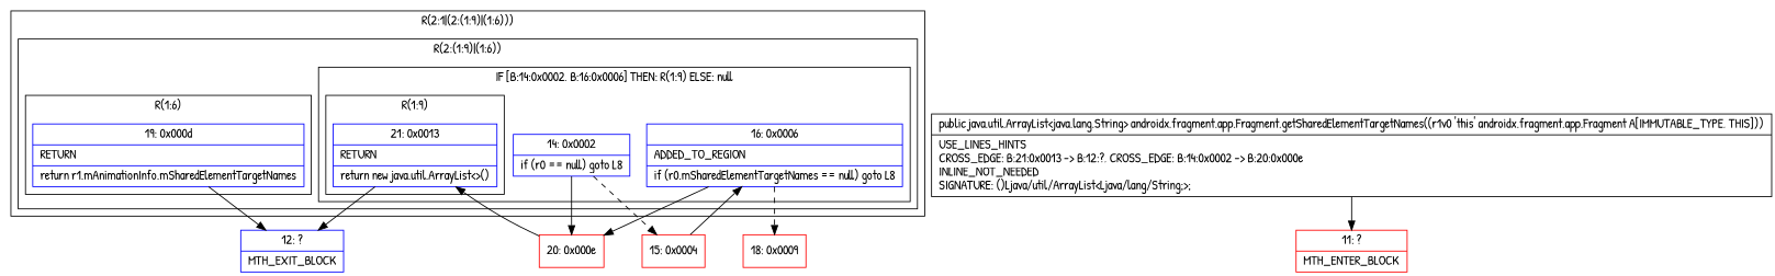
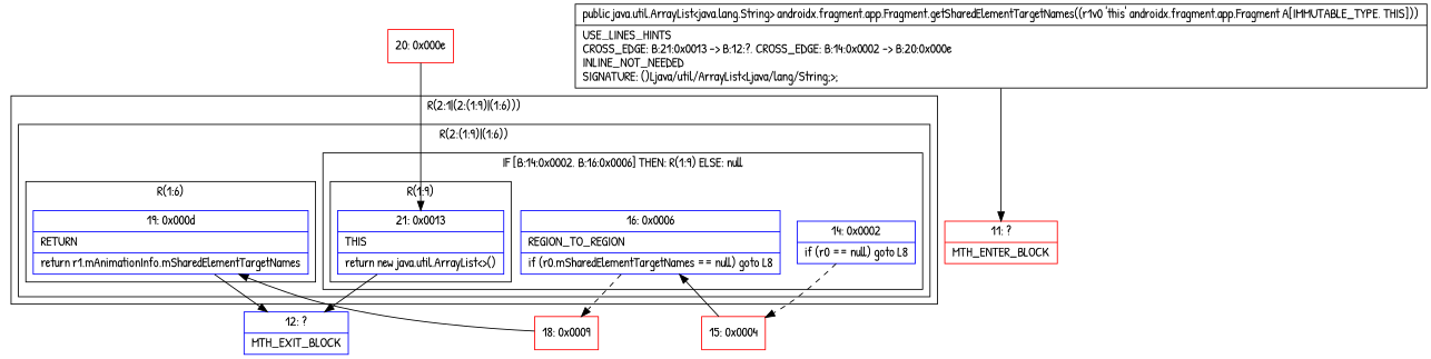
  digraph {
    fontname="Patrick Hand"
    node [color=blue fontname="Patrick Hand" shape=record]
    edge [fontname="Patrick Hand"]
-   n1 [label="{21\:\ 0x0013|RETURN\l|return new java.util.ArrayList\<\>()\l}"]
+   n1 [label="{21\:\ 0x0013|THIS\l|return new java.util.ArrayList\<\>()\l}"]
    n2 [label="{14\:\ 0x0002|if (r0 == null) goto L8\l}"]
-   n3 [label="{16\:\ 0x0006|ADDED_TO_REGION\l|if (r0.mSharedElementTargetNames == null) goto L8\l}"]
+   n3 [label="{16\:\ 0x0006|REGION_TO_REGION\l|if (r0.mSharedElementTargetNames == null) goto L8\l}"]
    n4 [label="{19\:\ 0x000d|RETURN\l|return r1.mAnimationInfo.mSharedElementTargetNames\l}"]
    n5 [label="{12\:\ ?|MTH_EXIT_BLOCK\l}"]
    n6 [color=red label="{15\:\ 0x0004}"]
    n7 [color=red label="{20\:\ 0x000e}"]
    n8 [color=red label="{18\:\ 0x0009}"]
    n9 [color=red label="{11\:\ ?|MTH_ENTER_BLOCK\l}"]
    n10 [label="{public java.util.ArrayList\<java.lang.String\> androidx.fragment.app.Fragment.getSharedElementTargetNames((r1v0 'this' androidx.fragment.app.Fragment A[IMMUTABLE_TYPE, THIS]))  | USE_LINES_HINTS\lCROSS_EDGE: B:21:0x0013 \-\> B:12:?, CROSS_EDGE: B:14:0x0002 \-\> B:20:0x000e\lINLINE_NOT_NEEDED\lSIGNATURE: ()Ljava\/util\/ArrayList\<Ljava\/lang\/String;\>;\l}" color=""]
    subgraph cluster_1 {
      label="R(2:1|(2:(1:9)|(1:6)))"
      subgraph cluster_2 {
        label="R(2:(1:9)|(1:6))"
        subgraph cluster_3 {
          label="IF [B:14:0x0002, B:16:0x0006] THEN: R(1:9) ELSE: null"
          n2
          n3
          subgraph cluster_4 {
            label="R(1:9)"
            n1
          }
        }
        subgraph cluster_5 {
          label="R(1:6)"
          n4
        }
      }
    }
    n1 -> n5
    n2 -> n6 [style=dashed]
-   n2 -> n7
-   n3 -> n7
    n3 -> n8 [style=dashed]
    n4 -> n5
    n6 -> n3
    n7 -> n1
+   n8 -> n4
    n10 -> n9
  }
